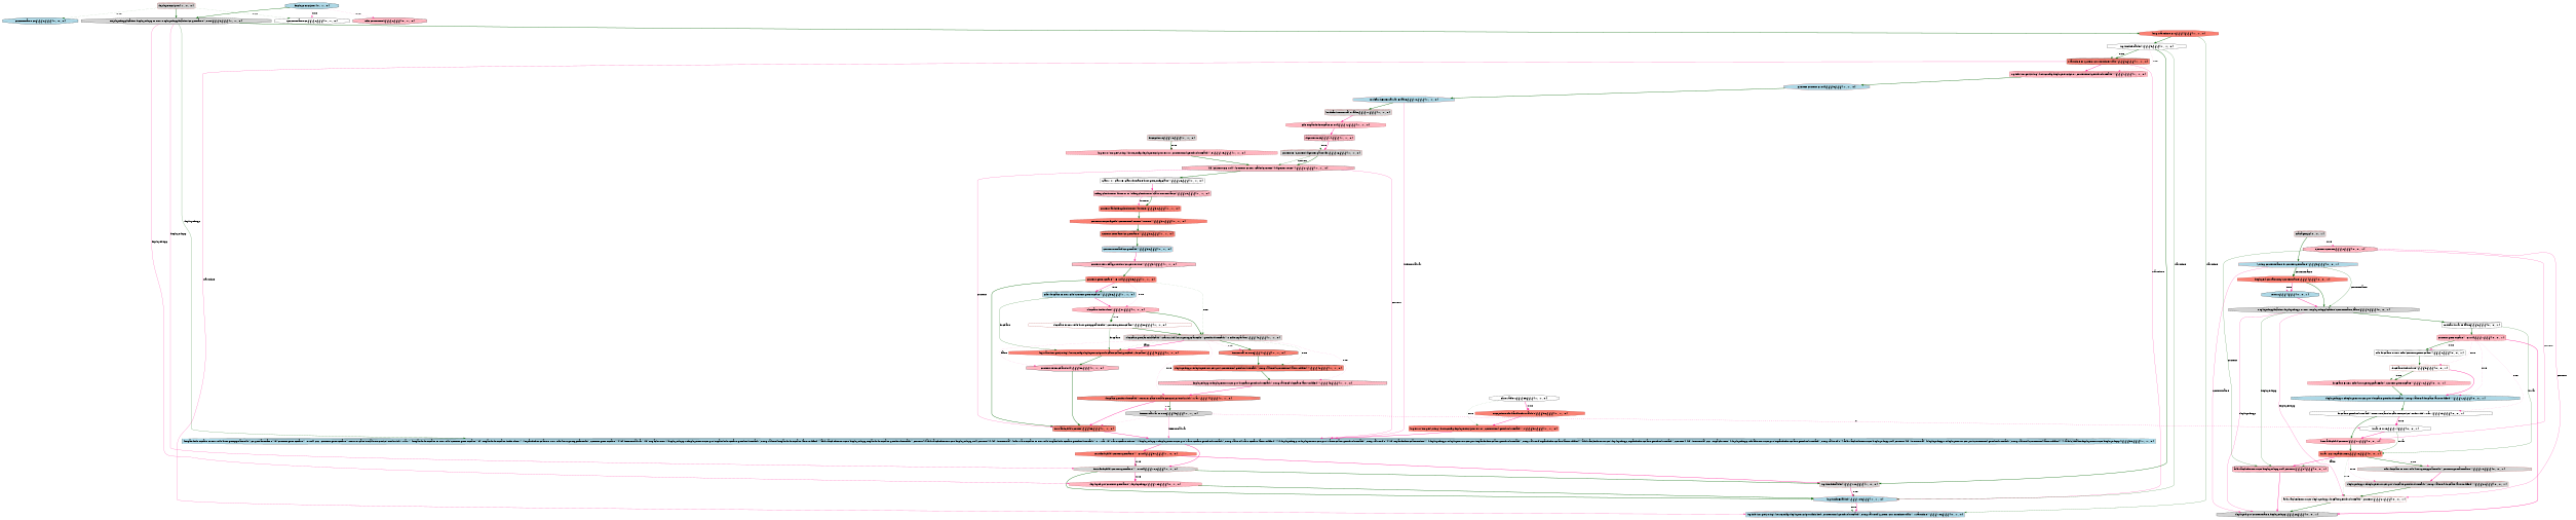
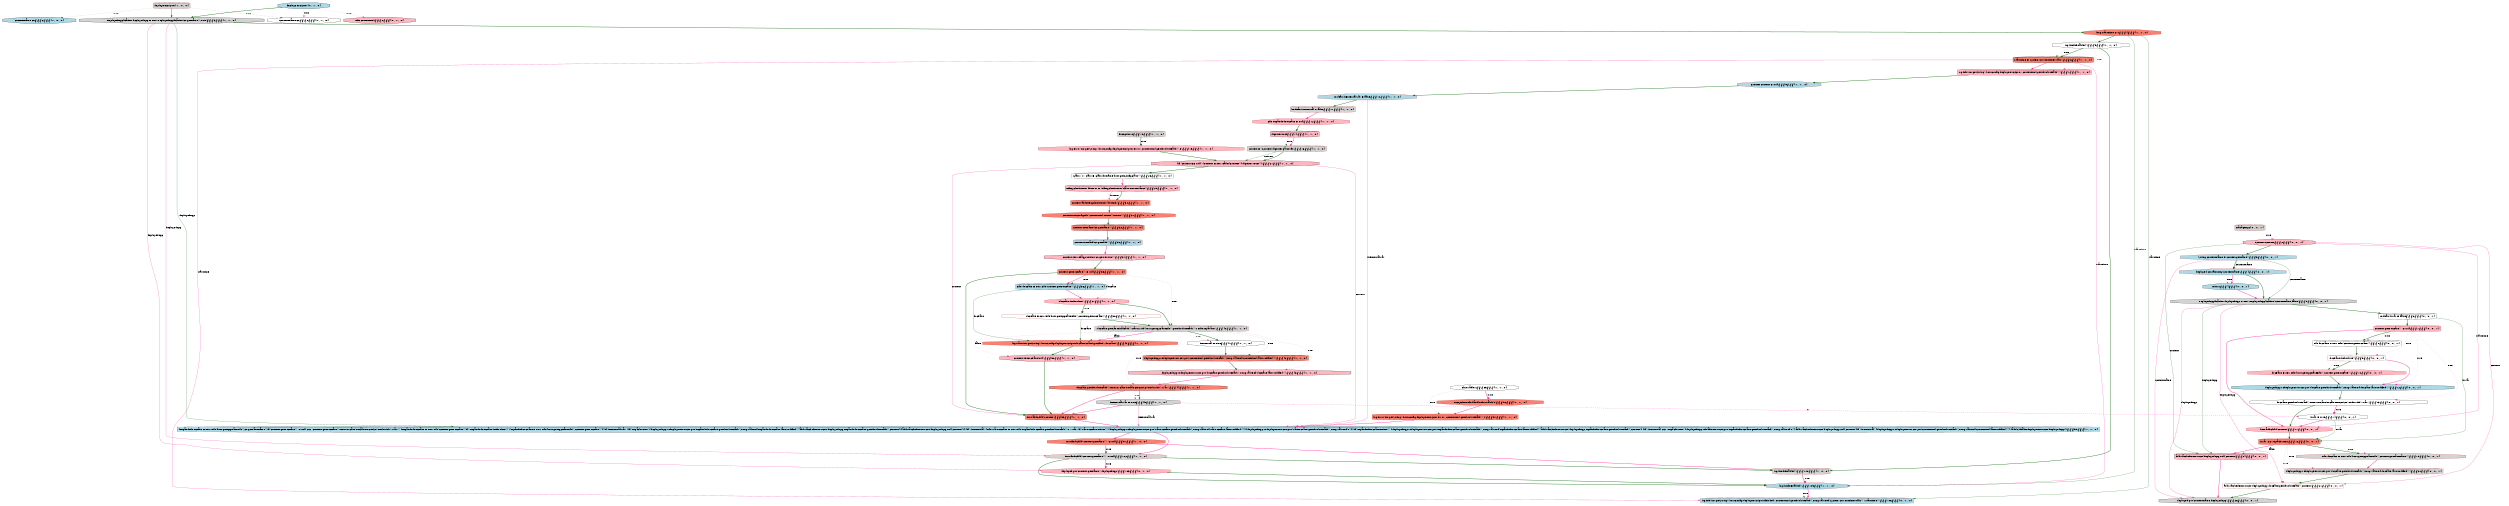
  digraph {
    node [color=brown fillcolor=lightpink shape=octagon style=filled]
    edge [color=darkgreen style=bold]
    n1 [fillcolor=salmon label="host.findChild(context.getName()) != null@@@97@@@['1', '0', '0']"]
    n2 [fillcolor=lightgrey label="log.isInfoEnabled()@@@100@@@['1', '0', '0']" shape=cylinder]
    n3 [fillcolor=lightgrey label="host.findChild(context.getName()) != null@@@102@@@['1', '1', '0']"]
    n4 [fillcolor=lightblue label="log.isInfoEnabled()@@@105@@@['1', '1', '0']"]
    n5 [label="deployed.put(context.getName(),deployedApp)@@@103@@@['0', '1', '0']"]
    n6 [fillcolor=lightblue label="log.info(sm.getString(\"hostConfig.deployDescriptor.finished\",contextXml.getAbsolutePath(),Long.valueOf(System.currentTimeMillis() - startTime)))@@@106@@@['0', '1', '0']" shape=cylinder]
    n7 [color=black fillcolor=lightgrey label="isExternalWar = true@@@45@@@['1', '1', '0']"]
    n8 [color=black fillcolor=white label="isWar = true@@@14@@@['0', '0', '1']"]
    n9 [color=black fillcolor=lightblue label="{expandedDocBase = new File(host.getAppBaseFile(),cn.getBaseName())if (context.getDocBase() != null && !context.getDocBase().toLowerCase(Locale.ENGLISH).endsWith(\".war\")) {expandedDocBase = new File(context.getDocBase())if (!expandedDocBase.isAbsolute()) {expandedDocBase = new File(host.getAppBaseFile(),context.getDocBase())}}if (isExternalWar) {if (unpackWARs) {deployedApp.redeployResources.put(expandedDocBase.getAbsolutePath(),Long.valueOf(expandedDocBase.lastModified()))addWatchedResources(deployedApp,expandedDocBase.getAbsolutePath(),context)}{addWatchedResources(deployedApp,null,context)}}{if (!isExternal) {File warDocBase = new File(expandedDocBase.getAbsolutePath() + \".war\")if (warDocBase.exists()) {deployedApp.redeployResources.put(warDocBase.getAbsolutePath(),Long.valueOf(warDocBase.lastModified()))}{deployedApp.redeployResources.put(warDocBase.getAbsolutePath(),Long.valueOf(0))}}if (expandedDocBase.exists()) {deployedApp.redeployResources.put(expandedDocBase.getAbsolutePath(),Long.valueOf(expandedDocBase.lastModified()))addWatchedResources(deployedApp,expandedDocBase.getAbsolutePath(),context)}{if (!isExternal && !unpackWARs) {deployedApp.reloadResources.put(expandedDocBase.getAbsolutePath(),Long.valueOf(0))}addWatchedResources(deployedApp,null,context)}if (!isExternal) {deployedApp.redeployResources.put(contextXml.getAbsolutePath(),Long.valueOf(contextXml.lastModified()))}}addGlobalRedeployResources(deployedApp)}@@@59@@@['1', '1', '0']" shape=cylinder]
    n10 [color=black fillcolor=salmon label="host.addChild(context)@@@53@@@['1', '1', '0']" shape=cylinder]
    n11 [fillcolor=salmon label="isWar && unpackWARs@@@18@@@['0', '0', '1']" shape=cylinder]
    n12 [label="host.addChild(context)@@@17@@@['0', '0', '1']"]
    n13 [fillcolor=salmon label="context.getDocBase() != null@@@35@@@['1', '1', '0']" shape=cylinder]
    n14 [color=black fillcolor=lightblue label="File docBase = new File(context.getDocBase())@@@36@@@['1', '1', '0']" shape=cylinder]
    n15 [fillcolor=lightgrey label="!docBase.getCanonicalPath().startsWith(host.getAppBaseFile().getAbsolutePath() + File.separator)@@@40@@@['1', '1', '0']" shape=cylinder]
    n16 [label="!docBase.isAbsolute()@@@37@@@['1', '1', '0']"]
    n17 [fillcolor=salmon label="log.warn(sm.getString(\"hostConfig.deployDescriptor.localDocBaseSpecified\",docBase))@@@49@@@['1', '1', '0']"]
    n18 [color=black fillcolor=salmon label="deployedApp.redeployResources.put(contextXml.getAbsolutePath(),Long.valueOf(contextXml.lastModified()))@@@42@@@['1', '1', '0']" shape=cylinder]
    n19 [color=black label="deployedApp.redeployResources.put(docBase.getAbsolutePath(),Long.valueOf(docBase.lastModified()))@@@43@@@['1', '1', '0']"]
    n20 [color=black label="context.setDocBase(null)@@@50@@@['1', '1', '0']"]
-   n21 [color=black fillcolor=salmon label="isExternal = true@@@41@@@['1', '1', '0']"]
+   n21 [color=black fillcolor=white label="isExternal = true@@@41@@@['1', '1', '0']"]
    n22 [color=black fillcolor=salmon label="docBase.getAbsolutePath().toLowerCase(Locale.ENGLISH).endsWith(\".war\")@@@44@@@['1', '1', '0']"]
    n23 [fillcolor=white label="docBase = new File(host.getAppBaseFile(),context.getDocBase())@@@38@@@['1', '1', '0']"]
    n24 [label="File expandedDocBase = null@@@12@@@['1', '1', '0']"]
    n25 [color=black label="digesterLock@@@14@@@['1', '1', '0']" shape=cylinder]
    n26 [fillcolor=lightgrey label="context = (Context)digester.parse(fis)@@@16@@@['1', '1', '0']" shape=cylinder]
    n27 [fillcolor=lightgrey label="Exception e@@@18@@@['1', '1', '0']" shape=cylinder]
    n28 [label="log.error(sm.getString(\"hostConfig.deployDescriptor.error\",contextXml.getAbsolutePath()),e)@@@19@@@['1', '1', '0']"]
    n29 [color=black label="{if (context == null) {context = new FailedContext()}digester.reset()}@@@21@@@['1', '1', '0']"]
    n30 [color=black fillcolor=lightblue label="deployedApp.redeployResources.put(docBase.getAbsolutePath(),Long.valueOf(docBase.lastModified()))@@@12@@@['0', '0', '1']"]
    n31 [color=black fillcolor=white label="docBase.getAbsolutePath().toLowerCase(Locale.ENGLISH).endsWith(\".war\")@@@13@@@['0', '0', '1']"]
    n32 [fillcolor=salmon label="log.error(sm.getString(\"hostConfig.deployDescriptor.error\",contextXml.getAbsolutePath()),t)@@@57@@@['1', '1', '0']" shape=cylinder]
    n33 [color=black fillcolor=lightgrey label="deployed.put(contextName,deployedApp)@@@26@@@['0', '0', '1']"]
    n34 [fillcolor=salmon label="context.setConfigFile(contextXml.toURI().toURL())@@@31@@@['1', '1', '0']"]
    n35 [color=black fillcolor=salmon label="context.setName(cn.getName())@@@32@@@['1', '1', '0']" shape=cylinder]
    n36 [fillcolor=lightblue label="context.setPath(cn.getPath())@@@33@@@['1', '1', '0']" shape=cylinder]
    n37 [color=black label="context.setWebappVersion(cn.getVersion())@@@34@@@['1', '1', '0']"]
    n38 [color=black label="LifecycleListener listener = (LifecycleListener)clazz.newInstance()@@@29@@@['1', '1', '0']" shape=cylinder]
    n39 [fillcolor=salmon label="context.addLifecycleListener(listener)@@@30@@@['1', '1', '0']" shape=cylinder]
    n40 [color=black fillcolor=lightgrey label="DeployedApplication deployedApp = new DeployedApplication(contextName,false)@@@5@@@['0', '0', '1']"]
    n41 [color=black fillcolor=white label="boolean isWar = false@@@6@@@['0', '0', '1']" shape=cylinder]
    n42 [color=black label="addWatchedResources(deployedApp,null,context)@@@24@@@['0', '0', '1']" shape=cylinder]
    n43 [fillcolor=white label="addWatchedResources(deployedApp,docBase.getAbsolutePath(),context)@@@21@@@['0', '0', '1']" shape=cylinder]
    n44 [label="context.getDocBase() != null@@@7@@@['0', '0', '1']" shape=cylinder]
    n45 [color=black fillcolor=salmon label="startTime = System.currentTimeMillis()@@@6@@@['1', '1', '0']" shape=cylinder]
    n46 [label="log.info(sm.getString(\"hostConfig.deployDescriptor\",contextXml.getAbsolutePath()))@@@7@@@['1', '1', '0']" shape=cylinder]
    n47 [fillcolor=lightblue label="Context context = null@@@9@@@['1', '1', '0']"]
    n48 [color=black fillcolor=white label="Class<?> clazz = Class.forName(host.getConfigClass())@@@28@@@['1', '1', '0']" shape=cylinder]
    n49 [color=black fillcolor=white label="ContextName cn@@@2@@@['1', '1', '0']"]
    n50 [fillcolor=lightgrey label="deployDescriptor['1', '0', '0']" shape=cylinder]
    n51 [color=black fillcolor=lightblue label="ContextName cn@@@2@@@['1', '0', '0']"]
    n52 [color=black fillcolor=lightgrey label="DeployedApplication deployedApp = new DeployedApplication(cn.getName(),true)@@@3@@@['1', '1', '0']"]
    n53 [fillcolor=salmon label="long startTime = 0@@@4@@@['1', '1', '0']"]
    n54 [fillcolor=lightgrey label="manageApp['0', '0', '1']" shape=cylinder]
    n55 [color=black label="Context context@@@2@@@['0', '0', '1']"]
    n56 [fillcolor=lightblue label="String contextName = context.getName()@@@3@@@['0', '0', '1']"]
-   n57 [fillcolor=salmon label="deployed.containsKey(contextName)@@@4@@@['0', '0', '1']"]
+   n57 [fillcolor=lightblue label="deployed.containsKey(contextName)@@@4@@@['0', '0', '1']"]
    n58 [fillcolor=lightblue label="boolean isExternalWar = false@@@10@@@['1', '1', '0']"]
    n59 [fillcolor=lightgrey label="File docBase = new File(host.getAppBaseFile(),context.getBaseName())@@@19@@@['0', '0', '1']"]
    n60 [fillcolor=lightgrey label="deployedApp.redeployResources.put(docBase.getAbsolutePath(),Long.valueOf(docBase.lastModified()))@@@20@@@['0', '0', '1']" shape=cylinder]
    n61 [color=black fillcolor=white label="log.isInfoEnabled()@@@5@@@['1', '1', '0']"]
    n62 [fillcolor=white label="!docBase.isAbsolute()@@@9@@@['0', '0', '1']" shape=cylinder]
    n63 [color=black fillcolor=white label="File docBase = new File(context.getDocBase())@@@8@@@['0', '0', '1']" shape=cylinder]
    n64 [color=black label="File contextXml@@@2@@@['0', '1', '0']"]
    n65 [color=black fillcolor=lightblue label="deployDescriptor['0', '1', '0']"]
    n66 [label="docBase = new File(host.getAppBaseFile(),context.getDocBase())@@@10@@@['0', '0', '1']"]
    n67 [fillcolor=salmon label="ExceptionUtils.handleThrowable(t)@@@56@@@['1', '1', '0']"]
    n68 [fillcolor=lightgrey label="boolean isExternal = false@@@11@@@['1', '1', '0']" shape=cylinder]
    n69 [color=black fillcolor=lightblue label="return@@@4@@@['0', '0', '1']"]
    n70 [color=black fillcolor=white label="Throwable t@@@55@@@['1', '1', '0']"]
    n1 -> n2 [color=deeppink]
    n1 -> n3 [label=true style=dotted]
    n1 -> n3 [color=deeppink]
    n2 -> n4 [label=true style=dotted]
    n2 -> n4 [color=deeppink]
    n3 -> n2
    n3 -> n4
    n3 -> n5 [color=deeppink]
    n3 -> n5 [color=deeppink label=true style=dotted]
    n4 -> n6 [label=true style=dotted]
    n4 -> n6 [color=deeppink]
    n5 -> n4
    n7 -> n8 [color=deeppink label=0 style=dashed]
    n7 -> n9 [color=deeppink label=isExternalWar style=solid]
-   n7 -> n10 [color=deeppink style=dotted]
+   n7 -> n10 [color=deeppink]
    n8 -> n11 [label=isWar style=solid]
    n8 -> n12 [color=deeppink]
    n9 -> n1 [color=deeppink]
    n9 -> n3 [color=deeppink]
    n10 -> n9 [color=deeppink]
    n11 -> n42 [label=false style=dotted]
    n11 -> n42 [color=deeppink]
    n11 -> n43 [label=true style=dotted]
    n11 -> n59
    n11 -> n59 [color=deeppink label=true style=dotted]
    n11 -> n60 [color=deeppink label=true style=dotted]
    n12 -> n11
    n13 -> n10
    n13 -> n14 [color=deeppink]
    n13 -> n14 [label=true style=dotted]
    n13 -> n15 [label=true style=dotted]
-   n13 -> n16 [color=deeppink label=true style=dotted]
+   n13 -> n16 [color=deeppink label=docBase style=dotted]
    n14 -> n16 [color=deeppink]
    n14 -> n17 [label=docBase style=solid]
    n15 -> n17 [color=deeppink]
    n15 -> n17 [label=false style=dotted]
    n15 -> n18 [label=true style=dotted]
    n15 -> n19 [color=deeppink label=true style=dotted]
    n15 -> n20 [color=deeppink label=false style=dotted]
    n15 -> n21
    n15 -> n21 [color=deeppink label=true style=dotted]
    n15 -> n22 [color=deeppink label=true style=dotted]
    n16 -> n15
    n16 -> n23 [label=true style=dotted]
    n16 -> n23
    n17 -> n20
    n18 -> n19
    n19 -> n22 [color=deeppink]
    n20 -> n10
    n21 -> n18
    n22 -> n7 [color=deeppink label=true style=dotted]
    n22 -> n7
    n22 -> n10 [color=deeppink]
    n23 -> n15
    n23 -> n17 [label=docBase style=solid]
-   n24 -> n25 [color=deeppink]
+   n24 -> n25
    n25 -> n26 [label=true style=dotted]
    n25 -> n26 [color=deeppink]
    n26 -> n29 [label=context style=solid]
    n26 -> n29
    n27 -> n28 [color=deeppink label=true style=dotted]
    n27 -> n28
    n28 -> n29
    n29 -> n9 [color=deeppink label=context style=solid]
    n29 -> n10 [color=deeppink label=context style=solid]
    n29 -> n48
    n30 -> n31
    n31 -> n8 [color=deeppink]
    n31 -> n8 [color=deeppink label=true style=dotted]
    n31 -> n12
    n32 -> n9 [color=deeppink]
    n34 -> n35
    n35 -> n36
    n36 -> n37 [color=deeppink]
    n37 -> n13
    n38 -> n39
    n38 -> n39 [color=deeppink label=listener style=solid]
    n39 -> n34
    n40 -> n33 [color=deeppink label=deployedApp style=solid]
    n40 -> n41
    n40 -> n42 [label=deployedApp style=solid]
    n40 -> n43 [color=deeppink label=deployedApp style=solid]
    n41 -> n11 [label=isWar style=solid]
    n41 -> n44
    n42 -> n33 [color=deeppink]
    n43 -> n33
-   n44 -> n33 [color=deeppink]
+   n44 -> n12 [color=deeppink]
    n44 -> n30 [color=deeppink label=true style=dotted]
    n44 -> n31 [color=deeppink label=true style=dotted]
    n44 -> n62 [color=deeppink label=true style=dotted]
    n44 -> n63 [color=deeppink label=true style=dotted]
    n44 -> n63
    n45 -> n4 [color=deeppink label=startTime style=solid]
    n45 -> n6 [color=deeppink label=startTime style=solid]
    n45 -> n46 [color=deeppink]
    n46 -> n47
    n47 -> n58
    n48 -> n38 [color=deeppink]
    n50 -> n49 [label=true style=dotted]
    n50 -> n51 [label=true style=dotted]
    n50 -> n52
    n52 -> n3 [color=deeppink label=deployedApp style=solid]
    n52 -> n5 [color=deeppink label=deployedApp style=solid]
    n52 -> n9 [label=deployedApp style=solid]
    n52 -> n53
-   n61 -> n4 [label=startTime style=solid]
+   n53 -> n4 [label=startTime style=solid]
    n53 -> n6 [label=startTime style=solid]
    n53 -> n61
    n54 -> n55 [color=deeppink label=true style=dotted]
-   n54 -> n56
-   n55 -> n12 [color=deeppink label=context style=solid]
+   n55 -> n56
+   n55 -> n12 [color=deeppink label=startTime style=solid]
    n55 -> n42 [label=context style=solid]
    n55 -> n43 [color=deeppink label=context style=solid]
    n56 -> n33 [color=deeppink label=contextName style=solid]
    n56 -> n40 [label=contextName style=solid]
    n56 -> n57 [label=contextName style=solid]
    n56 -> n57
    n57 -> n40
    n57 -> n69 [color=deeppink label=true style=dotted]
    n57 -> n69 [color=deeppink]
    n58 -> n9 [color=deeppink label=isExternalWar style=solid]
    n58 -> n68
    n59 -> n60 [color=deeppink]
    n60 -> n43
    n61 -> n2
    n61 -> n45
    n61 -> n45 [label=true style=dotted]
    n61 -> n46 [color=deeppink label=true style=dotted]
    n62 -> n30 [color=deeppink]
    n62 -> n66
    n62 -> n66 [label=true style=dotted]
    n63 -> n62
    n65 -> n49 [color=deeppink label=true style=dotted]
    n65 -> n52
    n65 -> n64 [color=deeppink label=true style=dotted]
    n66 -> n30
    n67 -> n32 [color=deeppink]
    n68 -> n24 [color=deeppink]
    n69 -> n40 [color=deeppink]
    n70 -> n32 [label=true style=dotted]
    n70 -> n67 [color=deeppink label=true style=dotted]
    n70 -> n67 [color=deeppink]
  }
